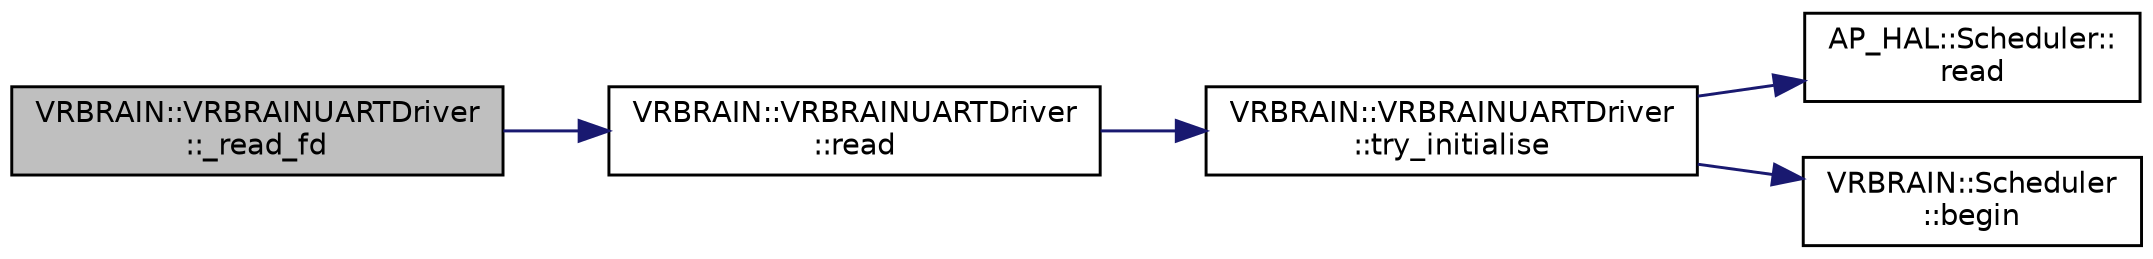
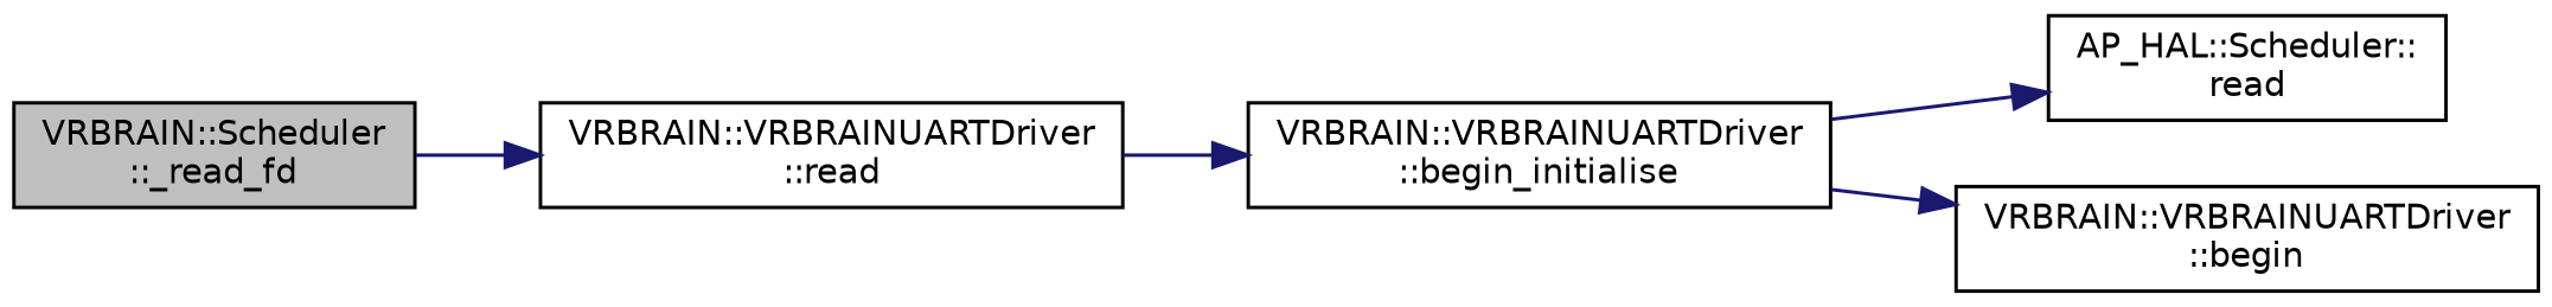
  digraph {
    rankdir=LR
    node [color=black fillcolor=white fontname=Helvetica fontsize=10 shape=record style=filled]
    edge [color=midnightblue fontname=Helvetica fontsize=10 labelfontname=Helvetica labelfontsize=10 style=solid]
-   n1 [fillcolor=grey75 fontcolor=black height=0.2 label="VRBRAIN::VRBRAINUARTDriver\l::_read_fd" width=0.4]
+   n1 [fillcolor=grey75 fontcolor=black height=0.2 label="VRBRAIN::Scheduler\l::_read_fd" width=0.4]
    n2 [height=0.2 label="VRBRAIN::VRBRAINUARTDriver\l::read" width=0.4]
-   n3 [height=0.2 label="VRBRAIN::VRBRAINUARTDriver\l::try_initialise" width=0.4]
+   n3 [height=0.2 label="VRBRAIN::VRBRAINUARTDriver\l::begin_initialise" width=0.4]
    n4 [height=0.2 label="AP_HAL::Scheduler::\lread" width=0.4]
-   n5 [height=0.2 label="VRBRAIN::Scheduler\l::begin" width=0.4]
+   n5 [height=0.2 label="VRBRAIN::VRBRAINUARTDriver\l::begin" width=0.4]
    n1 -> n2
    n2 -> n3
    n3 -> n4
    n3 -> n5
  }
